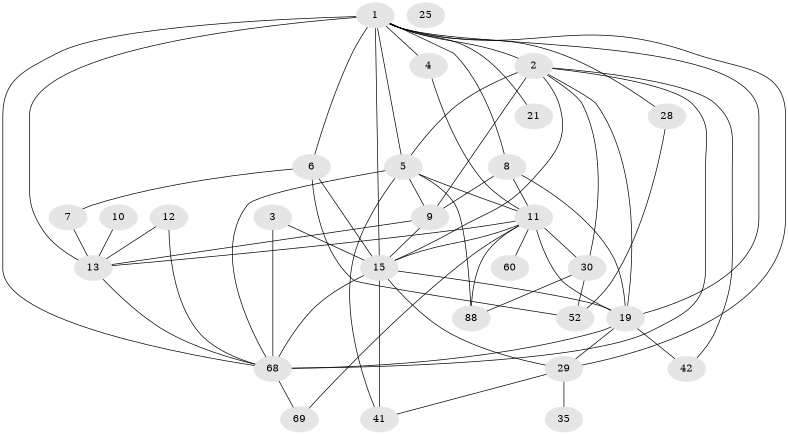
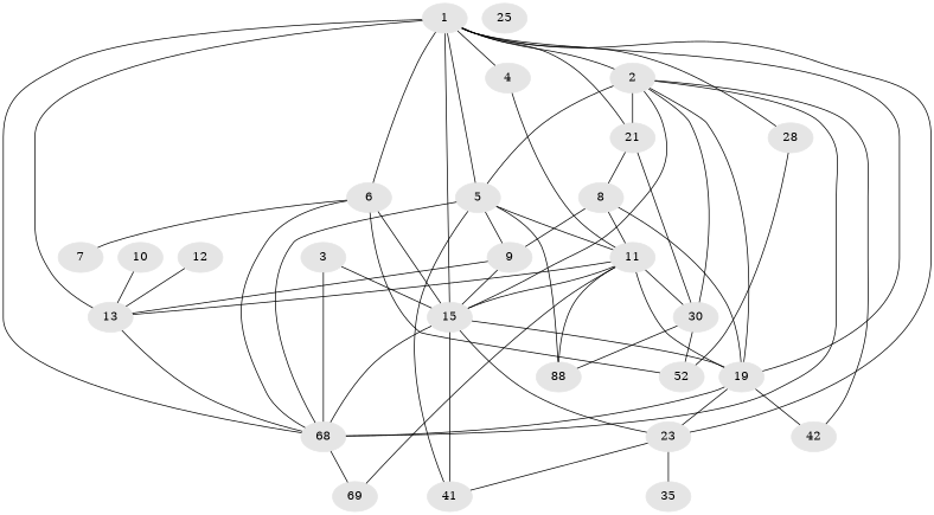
  graph {
    node [color=gray90 style=filled]
    1 [super="+20+17+34+49"]
    2 [super="+38"]
    4 [super="+26"]
    5 [super="+46"]
    6 [super="+44"]
    8 [super="+23"]
    13 [super="+22+47+16"]
    15 [super="+56+39+53"]
    19 [super="+33"]
    21
    28 [super="+63+36"]
-   29 [super="+43"]
+   29 [super="+43" label=23]
    68 [super="+77+72"]
    9 [super="+37+31"]
    30 [super="+75"]
    42
    11 [super="+24+40"]
    41 [super="+65+57"]
    n19 [label=88]
    7 [super="+14"]
    52
    10 [super="+61"]
    35
    69 [super="+70"]
    3
-   60
    12
    25 [super="+79"]
    1 -- 2
    1 -- 4
    1 -- 5
    1 -- 6
-   1 -- 8
+   21 -- 8
    1 -- 13 [weight=5]
    1 -- 15
    1 -- 19
    1 -- 21
    1 -- 28
    1 -- 29
    1 -- 68
    2 -- 5 [weight=2]
    2 -- 15
    2 -- 19
    2 -- 68
-   2 -- 9 [weight=3]
+   2 -- 21 [weight=3]
    2 -- 30
    2 -- 42
    4 -- 11
    5 -- 68
    5 -- 9 [weight=2]
    5 -- 11 [weight=2]
    5 -- 41
    5 -- n19
    6 -- 15
-   12 -- 68
+   6 -- 68
    6 -- 7
    6 -- 52
    8 -- 19
    8 -- 9
    8 -- 11
    13 -- 68
    15 -- 19
    15 -- 29
    15 -- 68 [weight=2]
    15 -- 41 [weight=2]
    19 -- 29
    19 -- 68
    19 -- 42
+   21 -- 30
    28 -- 52
    29 -- 41
    29 -- 35
    68 -- 69
    9 -- 13
    9 -- 15
    30 -- n19
    30 -- 52
    11 -- 13
    11 -- 15
    11 -- 19
    11 -- 30
    11 -- n19
    11 -- 69
-   11 -- 60
-   7 -- 13
    10 -- 13 [weight=2]
    3 -- 15
    3 -- 68
    12 -- 13
  }
